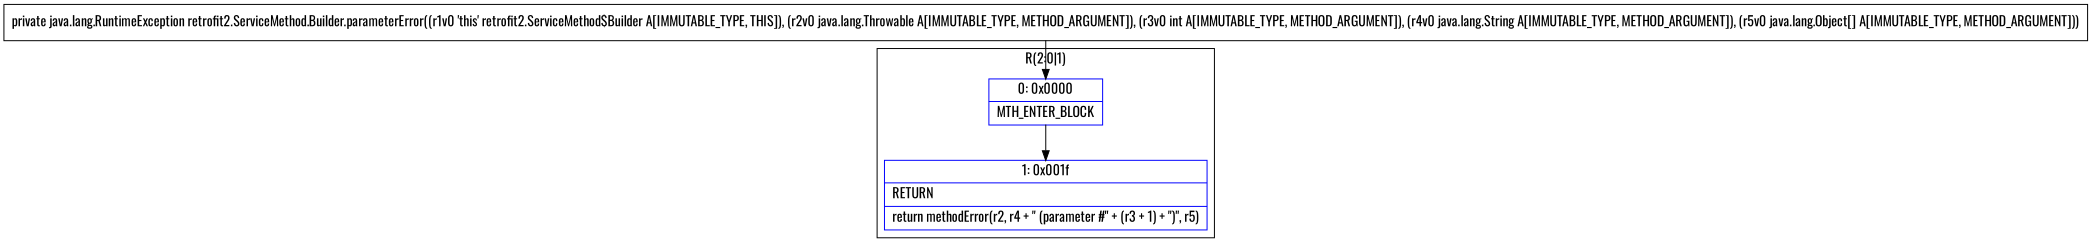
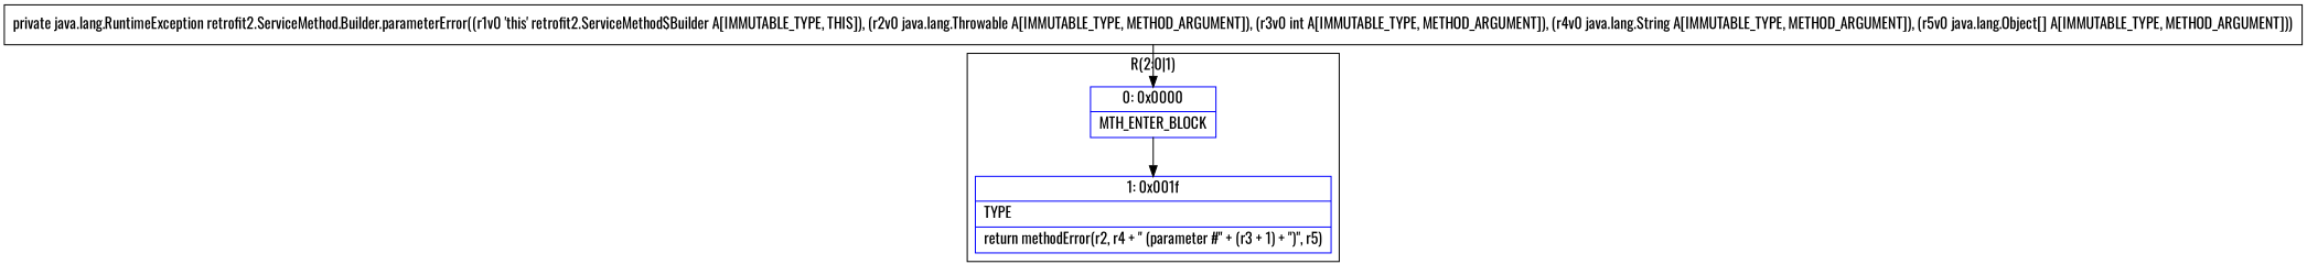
  digraph {
    fontname=Oswald
    node [color=blue shape=record fontname=Oswald]
    edge [fontname=Oswald]
    n1 [label="{0\:\ 0x0000|MTH_ENTER_BLOCK\l}"]
-   n2 [label="{1\:\ 0x001f|RETURN\l|return methodError(r2, r4 + \" (parameter #\" + (r3 + 1) + \")\", r5)\l}"]
+   n2 [label="{1\:\ 0x001f|TYPE\l|return methodError(r2, r4 + \" (parameter #\" + (r3 + 1) + \")\", r5)\l}"]
    n3 [label="{private java.lang.RuntimeException retrofit2.ServiceMethod.Builder.parameterError((r1v0 'this' retrofit2.ServiceMethod$Builder A[IMMUTABLE_TYPE, THIS]), (r2v0 java.lang.Throwable A[IMMUTABLE_TYPE, METHOD_ARGUMENT]), (r3v0 int A[IMMUTABLE_TYPE, METHOD_ARGUMENT]), (r4v0 java.lang.String A[IMMUTABLE_TYPE, METHOD_ARGUMENT]), (r5v0 java.lang.Object[] A[IMMUTABLE_TYPE, METHOD_ARGUMENT])) }" color=""]
    subgraph cluster_1 {
      label="R(2:0|1)"
      n1
      n2
    }
    n1 -> n2
    n3 -> n1
  }
